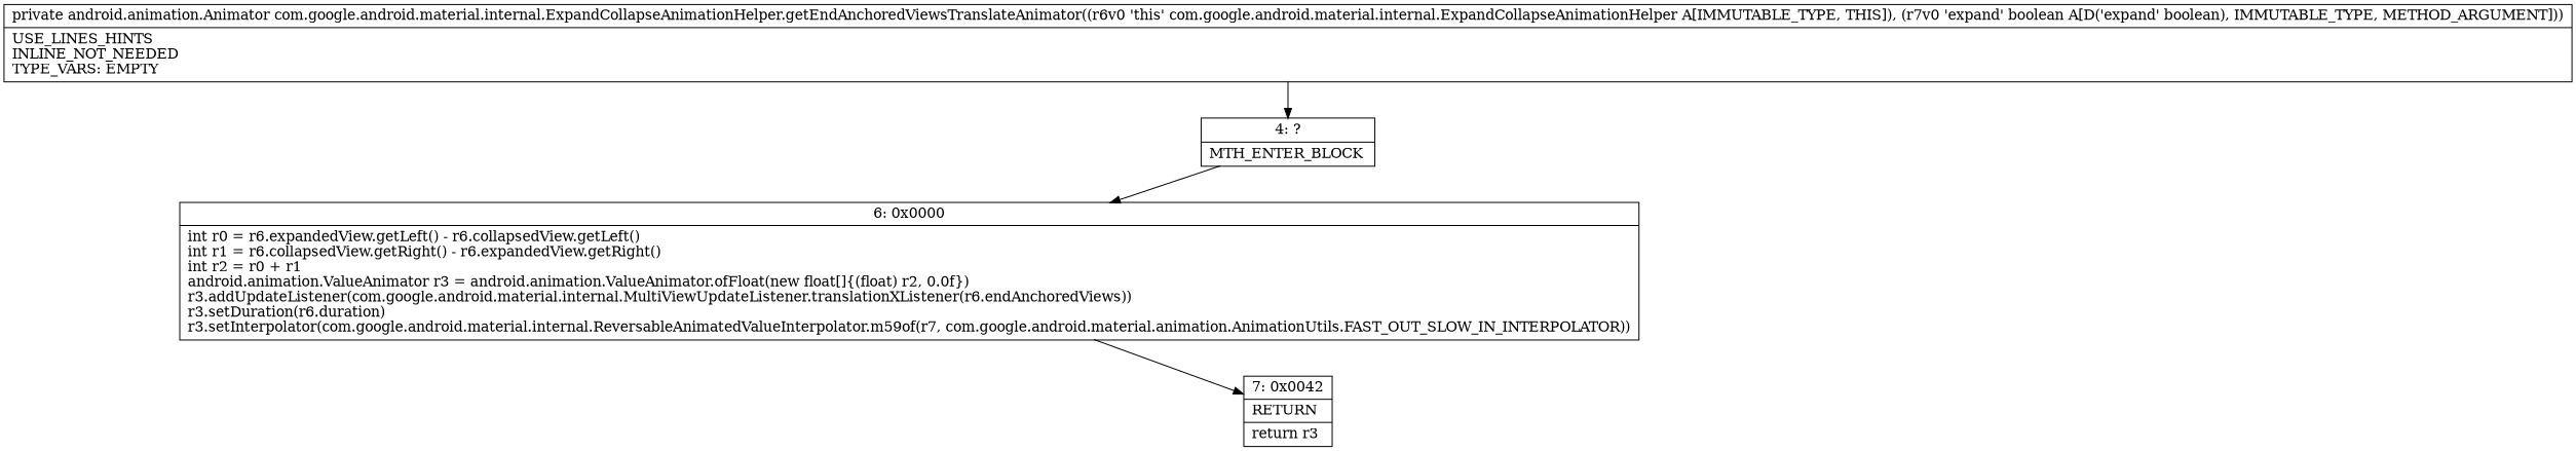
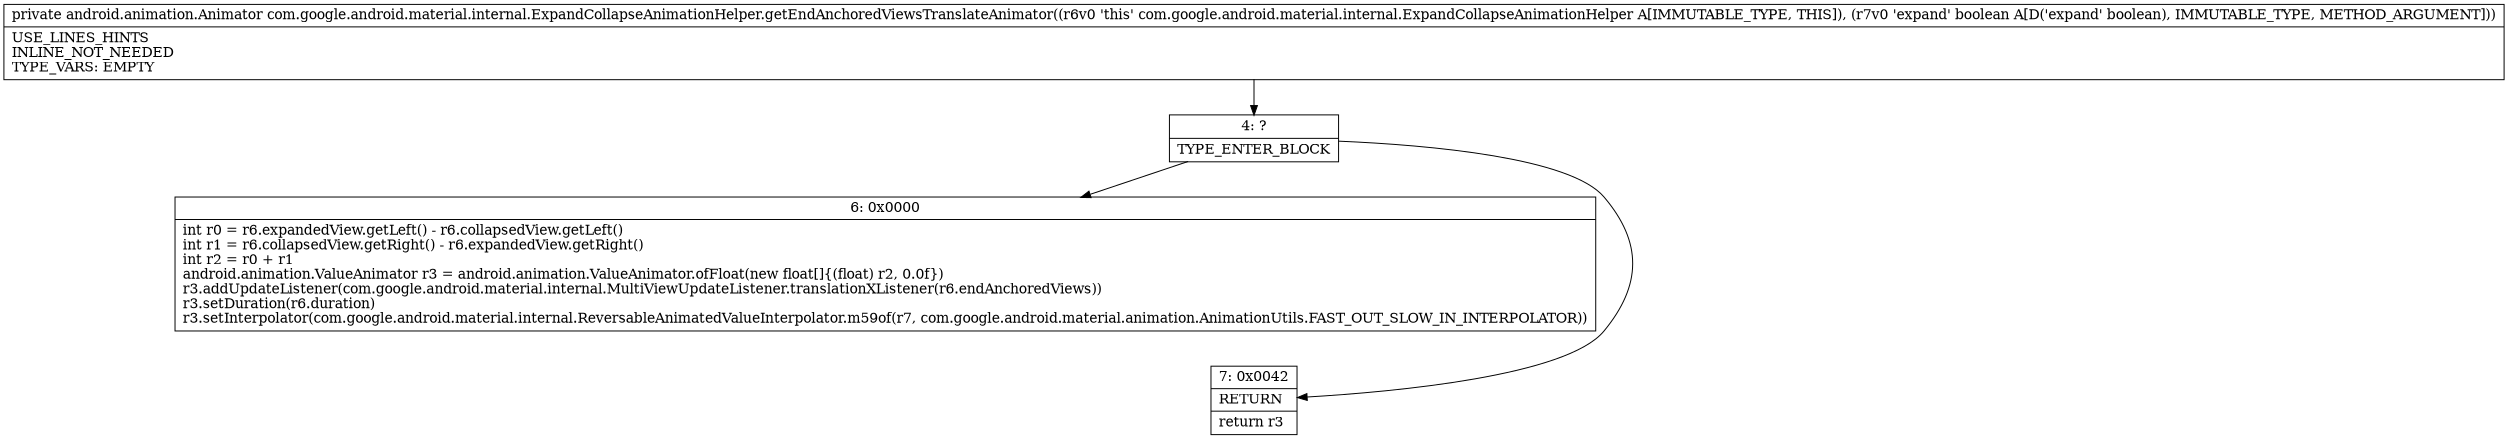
  digraph {
    node [shape=record]
-   n1 [label="{4\:\ ?|MTH_ENTER_BLOCK\l}"]
+   n1 [label="{4\:\ ?|TYPE_ENTER_BLOCK\l}"]
    n2 [label="{6\:\ 0x0000|int r0 = r6.expandedView.getLeft() \- r6.collapsedView.getLeft()\lint r1 = r6.collapsedView.getRight() \- r6.expandedView.getRight()\lint r2 = r0 + r1\landroid.animation.ValueAnimator r3 = android.animation.ValueAnimator.ofFloat(new float[]\{(float) r2, 0.0f\})\lr3.addUpdateListener(com.google.android.material.internal.MultiViewUpdateListener.translationXListener(r6.endAnchoredViews))\lr3.setDuration(r6.duration)\lr3.setInterpolator(com.google.android.material.internal.ReversableAnimatedValueInterpolator.m59of(r7, com.google.android.material.animation.AnimationUtils.FAST_OUT_SLOW_IN_INTERPOLATOR))\l}"]
    n3 [label="{7\:\ 0x0042|RETURN\l|return r3\l}"]
    n4 [label="{private android.animation.Animator com.google.android.material.internal.ExpandCollapseAnimationHelper.getEndAnchoredViewsTranslateAnimator((r6v0 'this' com.google.android.material.internal.ExpandCollapseAnimationHelper A[IMMUTABLE_TYPE, THIS]), (r7v0 'expand' boolean A[D('expand' boolean), IMMUTABLE_TYPE, METHOD_ARGUMENT]))  | USE_LINES_HINTS\lINLINE_NOT_NEEDED\lTYPE_VARS: EMPTY\l}"]
    n1 -> n2
-   n2 -> n3
+   n1 -> n3
    n4 -> n1
  }
